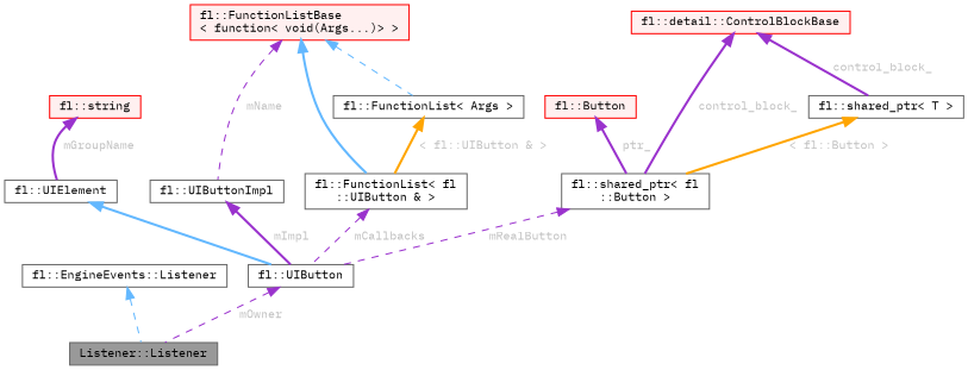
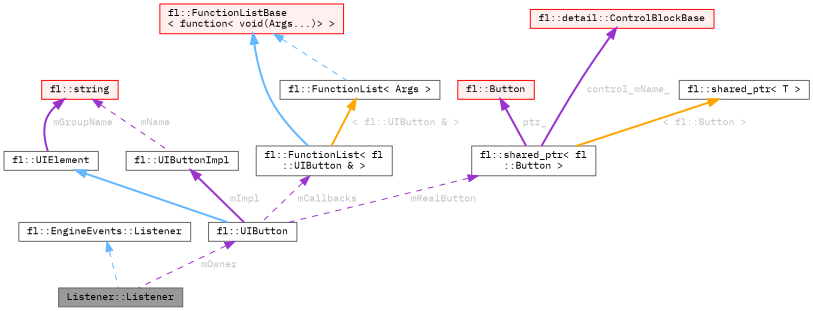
  digraph {
    fontname="IBM Plex Mono"
    rankdir=TB
    node [color=gray40 fillcolor=white fontname="IBM Plex Mono" fontsize=10 shape=box style=filled]
    edge [color=darkorchid3 dir=back fontname="IBM Plex Mono" fontsize=10 labelfontname=Helvetica labelfontsize=10 style=bold fontcolor=grey]
    n1 [fillcolor=grey60 fontcolor=black height=0.2 label="Listener::Listener" width=0.4]
    n2 [height=0.2 label="fl::EngineEvents::Listener" width=0.4]
    n3 [height=0.2 label="fl::UIButton" width=0.4]
    n4 [height=0.2 label="fl::UIElement" width=0.4]
    n5 [color=red fillcolor="#FFF0F0" height=0.2 label="fl::string" width=0.4]
    n6 [height=0.2 label="fl::UIButtonImpl" width=0.4]
    n7 [height=0.2 label="fl::FunctionList\< fl\l::UIButton & \>" width=0.4]
    n8 [color=red fillcolor="#FFF0F0" height=0.2 label="fl::FunctionListBase\l\< function\< void(Args...)\> \>" width=0.4]
    n9 [height=0.2 label="fl::FunctionList\< Args \>" width=0.4]
    n10 [height=0.2 label="fl::shared_ptr\< fl\l::Button \>" width=0.4]
    n11 [color=red fillcolor="#FFF0F0" height=0.2 label="fl::Button" width=0.4]
    n12 [color=red fillcolor="#FFF0F0" height=0.2 label="fl::detail::ControlBlockBase" width=0.4]
    n13 [height=0.2 label="fl::shared_ptr\< T \>" width=0.4]
    n2 -> n1 [color=steelblue1 style=dashed fontcolor=""]
    n3 -> n1 [label=" mOwner" style=dashed]
    n4 -> n3 [color=steelblue1 fontcolor=""]
    n5 -> n4 [label=" mGroupName"]
-   n8 -> n6 [label=" mName" style=dashed]
+   n5 -> n6 [label=" mName" style=dashed]
    n6 -> n3 [label=" mImpl"]
    n7 -> n3 [label=" mCallbacks" style=dashed]
    n8 -> n7 [color=steelblue1 fontcolor=""]
    n8 -> n9 [color=steelblue1 style=dashed fontcolor=""]
    n9 -> n7 [color=orange label=" \< fl::UIButton & \>"]
    n10 -> n3 [label=" mRealButton" style=dashed]
    n11 -> n10 [label=" ptr_"]
-   n12 -> n10 [label=" control_block_"]
-   n12 -> n13 [label=" control_block_"]
+   n12 -> n10 [label=" control_mName_"]
    n13 -> n10 [color=orange label=" \< fl::Button \>"]
  }
